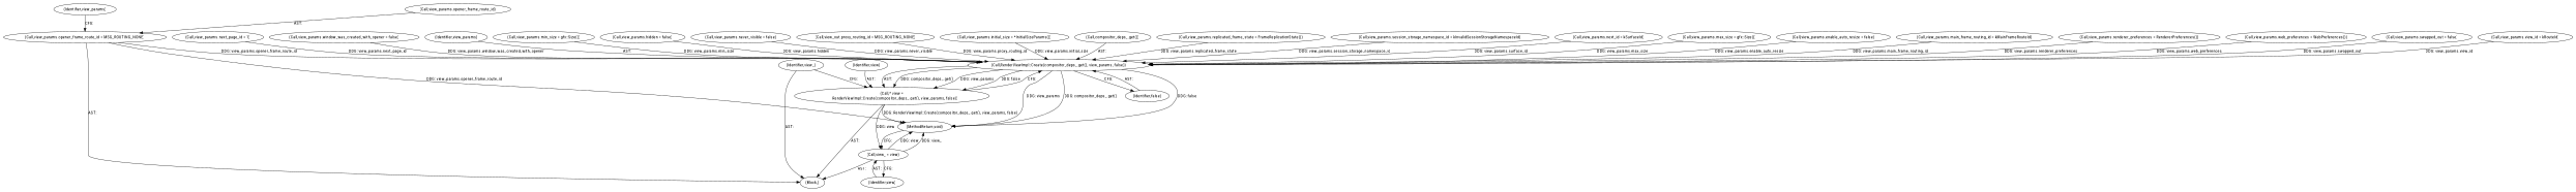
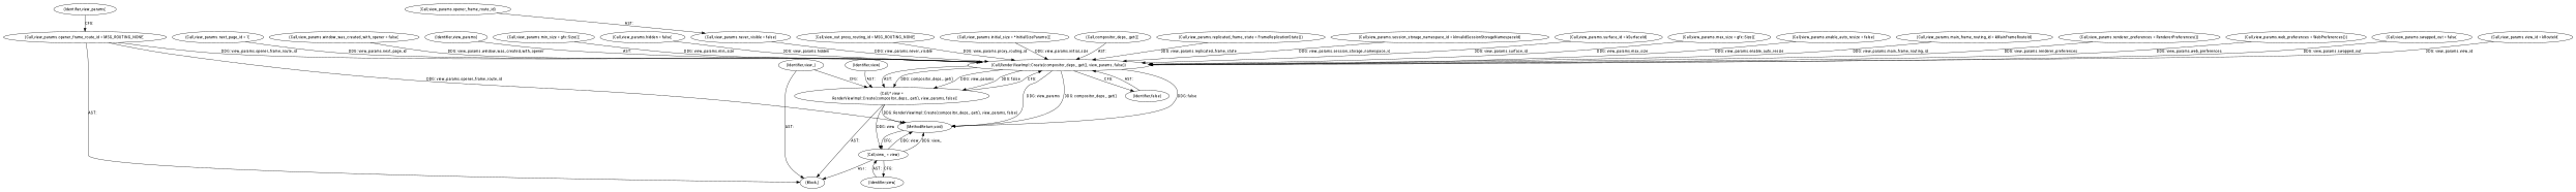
  digraph {
    fontname="Roboto Condensed"
    node [fontname="Roboto Condensed"]
    edge [fontname="Roboto Condensed"]
    n1 [label="(Call,view_params.opener_frame_route_id = MSG_ROUTING_NONE)"]
    n2 [label="(Call,RenderViewImpl::Create(compositor_deps_.get(), view_params, false))"]
    n3 [label="(Block,)"]
    n4 [label="(MethodReturn,void)"]
    n5 [label="(Call,* view =\n       RenderViewImpl::Create(compositor_deps_.get(), view_params, false))"]
    n6 [label="(Identifier,false)"]
    n7 [label="(Call,view_ = view)"]
    n8 [label="(Identifier,view)"]
    n9 [label="(Call,view_params.opener_frame_route_id)"]
    n10 [label="(Call,view_out.proxy_routing_id = MSG_ROUTING_NONE)"]
    n11 [label="(Call,view_params.view_id = kRouteId)"]
    n12 [label="(Call,view_params.next_page_id = 1)"]
    n13 [label="(Call,view_params.window_was_created_with_opener = false)"]
    n14 [label="(Identifier,view)"]
    n15 [label="(Identifier,view_params)"]
    n16 [label="(Call,view_params.min_size = gfx::Size())"]
    n17 [label="(Call,view_params.hidden = false)"]
    n18 [label="(Call,view_params.never_visible = false)"]
    n19 [label="(Call,view_params.initial_size = *InitialSizeParams())"]
    n20 [label="(Call,compositor_deps_.get())"]
    n21 [label="(Call,view_params.replicated_frame_state = FrameReplicationState())"]
    n22 [label="(Call,view_params.session_storage_namespace_id = kInvalidSessionStorageNamespaceId)"]
    n23 [label="(Identifier,view_params)"]
-   n24 [label="(Call,view_params.next_id = kSurfaceId)"]
+   n24 [label="(Call,view_params.surface_id = kSurfaceId)"]
    n25 [label="(Call,view_params.max_size = gfx::Size())"]
    n26 [label="(Call,view_params.enable_auto_resize = false)"]
    n27 [label="(Call,view_params.main_frame_routing_id = kMainFrameRouteId)"]
    n28 [label="(Call,view_params.renderer_preferences = RendererPreferences())"]
    n29 [label="(Call,view_params.web_preferences = WebPreferences())"]
    n30 [label="(Call,view_params.swapped_out = false)"]
    n31 [label="(Identifier,view_)"]
    n1 -> n2 [label="DDG: view_params.opener_frame_route_id"]
    n1 -> n3 [label="AST: "]
    n1 -> n4 [label="DDG: view_params.opener_frame_route_id"]
    n2 -> n4 [label="DDG: view_params"]
    n2 -> n4 [label="DDG: compositor_deps_.get()"]
    n2 -> n4 [label="DDG: false"]
    n2 -> n5 [label="AST: "]
    n2 -> n5 [label="DDG: compositor_deps_.get()"]
    n2 -> n5 [label="DDG: view_params"]
    n2 -> n5 [label="DDG: false"]
    n2 -> n6 [label="CFG: "]
    n4 -> n7 [label="CFG: "]
    n5 -> n2 [label="CFG: "]
    n5 -> n3 [label="AST: "]
    n5 -> n4 [label="DDG: RenderViewImpl::Create(compositor_deps_.get(), view_params, false)"]
    n5 -> n7 [label="DDG: view"]
    n6 -> n2 [label="AST: "]
    n7 -> n3 [label="AST: "]
    n7 -> n4 [label="DDG: view"]
    n7 -> n4 [label="DDG: view_"]
    n7 -> n8 [label="CFG: "]
    n8 -> n7 [label="AST: "]
-   n9 -> n1 [label="AST: "]
+   n9 -> n18 [label="AST: "]
    n10 -> n2 [label="DDG: view_params.proxy_routing_id"]
    n11 -> n2 [label="DDG: view_params.view_id"]
    n12 -> n2 [label="DDG: view_params.next_page_id"]
    n13 -> n2 [label="DDG: view_params.window_was_created_with_opener"]
    n14 -> n5 [label="AST: "]
    n15 -> n2 [label="AST: "]
    n16 -> n2 [label="DDG: view_params.min_size"]
    n17 -> n2 [label="DDG: view_params.hidden"]
    n18 -> n2 [label="DDG: view_params.never_visible"]
    n19 -> n2 [label="DDG: view_params.initial_size"]
    n20 -> n2 [label="AST: "]
    n21 -> n2 [label="DDG: view_params.replicated_frame_state"]
    n22 -> n2 [label="DDG: view_params.session_storage_namespace_id"]
    n23 -> n1 [label="CFG: "]
    n24 -> n2 [label="DDG: view_params.surface_id"]
    n25 -> n2 [label="DDG: view_params.max_size"]
    n26 -> n2 [label="DDG: view_params.enable_auto_resize"]
    n27 -> n2 [label="DDG: view_params.main_frame_routing_id"]
    n28 -> n2 [label="DDG: view_params.renderer_preferences"]
    n29 -> n2 [label="DDG: view_params.web_preferences"]
    n30 -> n2 [label="DDG: view_params.swapped_out"]
    n31 -> n3 [label="AST: "]
    n31 -> n5 [label="CFG: "]
  }
